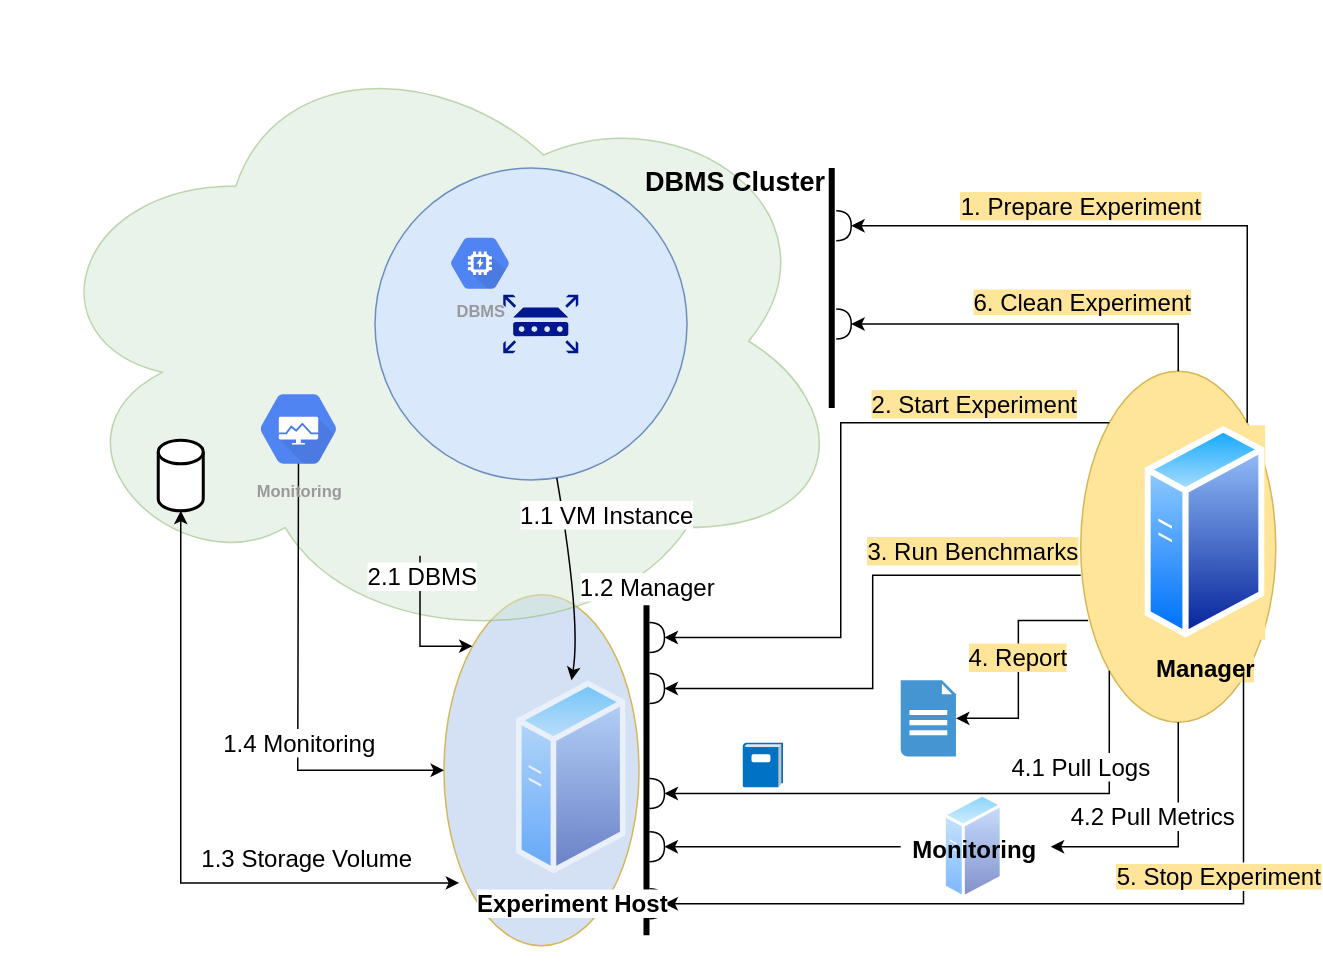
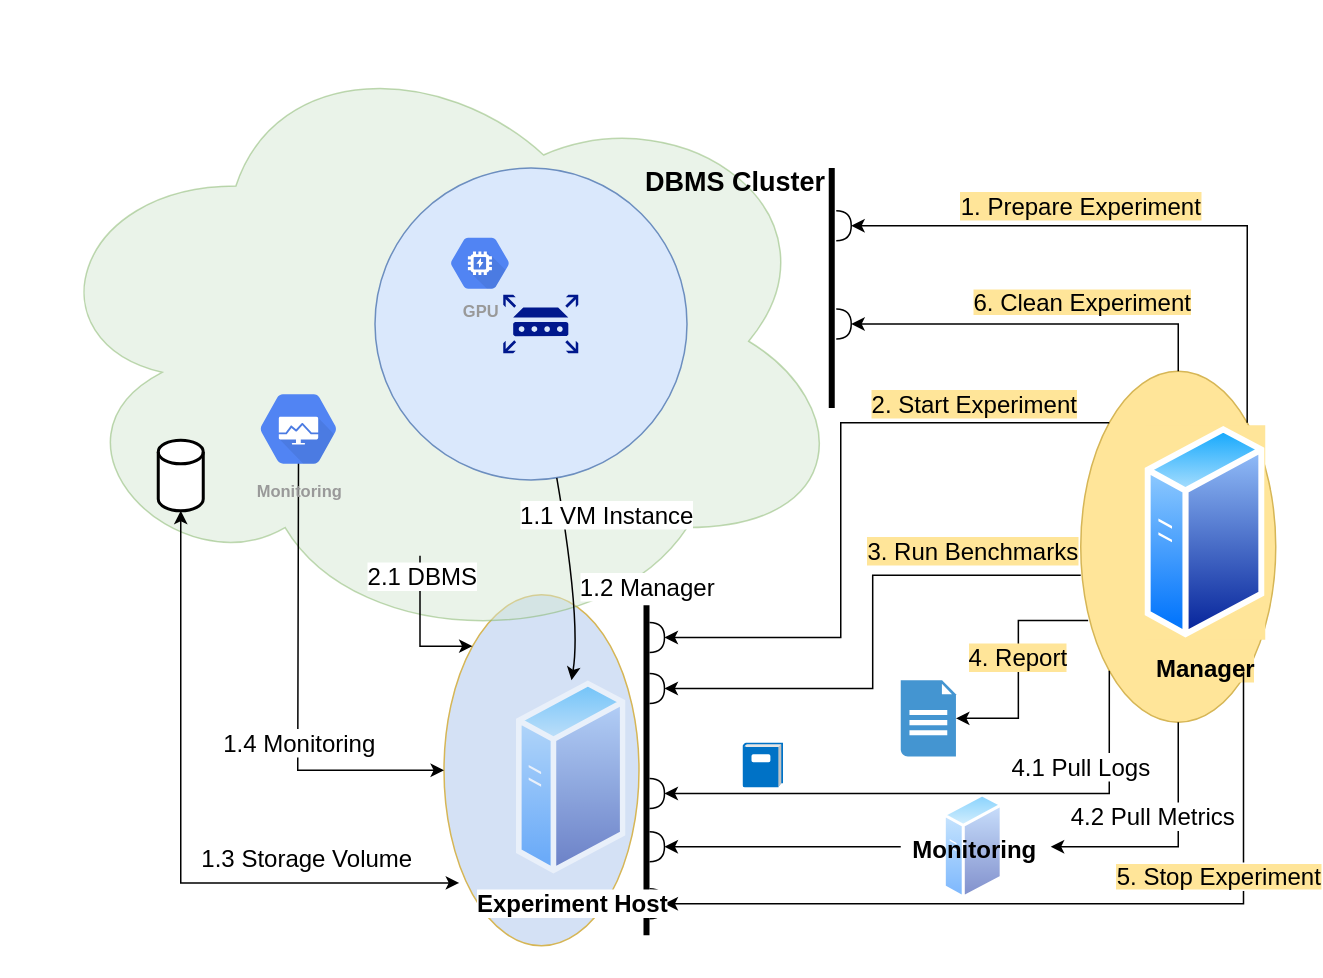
  <mxCell id="0" />
  <mxCell id="1" parent="0" />
  <mxCell id="2" value="&lt;font style=&quot;font-size: 16px&quot;&gt;&lt;b&gt;Monitoring&lt;/b&gt;&lt;/font&gt;" style="aspect=fixed;perimeter=ellipsePerimeter;html=1;align=center;shadow=0;dashed=0;spacingTop=3;image;image=img/lib/active_directory/generic_server.svg;labelPosition=center;verticalLabelPosition=middle;verticalAlign=middle;labelBackgroundColor=none;opacity=50;" parent="1" vertex="1"><mxGeometry x="628.5" y="528.5" width="40" height="71" as="geometry" /></mxCell>
  <mxCell id="3" value="" style="ellipse;whiteSpace=wrap;html=1;labelBackgroundColor=#D4E1F5;fontSize=16;fillColor=#D4E1F5;strokeColor=#d6b656;" parent="1" vertex="1"><mxGeometry x="295.5" y="396" width="130" height="234" as="geometry" /></mxCell>
  <mxCell id="4" value="" style="ellipse;whiteSpace=wrap;html=1;labelBackgroundColor=#FFE599;fontSize=16;fillColor=#FFE599;strokeColor=#d6b656;" parent="1" vertex="1"><mxGeometry x="720" y="247" width="130" height="234" as="geometry" /></mxCell>
  <mxCell id="5" value="" style="ellipse;shape=cloud;whiteSpace=wrap;html=1;opacity=50;fillColor=#d5e8d4;strokeColor=#82b366;" parent="1" vertex="1"><mxGeometry x="20" y="20" width="547" height="414" as="geometry" /></mxCell>
  <mxCell id="6" value="" style="ellipse;whiteSpace=wrap;html=1;aspect=fixed;fontSize=16;fillColor=#dae8fc;strokeColor=#6c8ebf;" parent="1" vertex="1"><mxGeometry x="249.5" y="111.5" width="208" height="208" as="geometry" /></mxCell>
  <mxCell id="7" value="" style="edgeStyle=orthogonalEdgeStyle;rounded=0;orthogonalLoop=1;jettySize=auto;html=1;strokeColor=#000000;startArrow=none;startFill=0;verticalAlign=bottom;entryX=1;entryY=0.5;entryDx=0;entryDy=0;entryPerimeter=0;exitX=1;exitY=0;exitDx=0;exitDy=0;" parent="1" source="4" target="50" edge="1"><mxGeometry relative="1" as="geometry"><mxPoint x="769" y="253" as="sourcePoint" /><Array as="points"><mxPoint x="831" y="150" /></Array><mxPoint x="580" y="153" as="targetPoint" /></mxGeometry></mxCell>
  <mxCell id="8" value="1. Prepare Experiment" style="text;html=1;resizable=0;points=[];align=center;verticalAlign=top;labelBackgroundColor=#FFE599;fontSize=16;" parent="7" vertex="1" connectable="0"><mxGeometry x="0.64" y="2" relative="1" as="geometry"><mxPoint x="81.5" y="-31" as="offset" /></mxGeometry></mxCell>
  <mxCell id="9" value="" style="edgeStyle=orthogonalEdgeStyle;rounded=0;orthogonalLoop=1;jettySize=auto;html=1;startArrow=none;startFill=0;strokeColor=#000000;fontSize=16;entryX=1;entryY=0.5;entryDx=0;entryDy=0;entryPerimeter=0;exitX=0;exitY=0.581;exitDx=0;exitDy=0;exitPerimeter=0;" parent="1" source="4" target="27" edge="1"><mxGeometry relative="1" as="geometry"><mxPoint x="530" y="484.5" as="targetPoint" /></mxGeometry></mxCell>
  <mxCell id="10" value="3. Run Benchmarks" style="text;html=1;resizable=0;points=[];align=center;verticalAlign=top;labelBackgroundColor=#FFE599;fontSize=16;" parent="9" vertex="1" connectable="0"><mxGeometry x="-0.511" y="2" relative="1" as="geometry"><mxPoint x="13" y="-33.5" as="offset" /></mxGeometry></mxCell>
  <mxCell id="11" value="" style="edgeStyle=orthogonalEdgeStyle;rounded=0;orthogonalLoop=1;jettySize=auto;html=1;startArrow=none;startFill=0;strokeColor=#000000;fontSize=16;exitX=0.5;exitY=1;exitDx=0;exitDy=0;" parent="1" source="4" edge="1"><mxGeometry relative="1" as="geometry"><mxPoint x="700" y="564" as="targetPoint" /><Array as="points"><mxPoint x="785" y="564" /></Array></mxGeometry></mxCell>
  <mxCell id="12" value="4.2 Pull Metrics" style="text;html=1;resizable=0;points=[];align=center;verticalAlign=middle;labelBackgroundColor=#ffffff;fontSize=16;" parent="11" vertex="1" connectable="0"><mxGeometry x="0.227" relative="1" as="geometry"><mxPoint x="2.5" y="-21" as="offset" /></mxGeometry></mxCell>
  <mxCell id="13" value="&lt;b&gt;&lt;font style=&quot;font-size: 16px&quot;&gt;Manager&lt;/font&gt;&lt;/b&gt;" style="aspect=fixed;perimeter=ellipsePerimeter;html=1;align=center;shadow=0;dashed=0;spacingTop=3;image;image=img/lib/active_directory/generic_server.svg;labelBackgroundColor=#FFE599;imageBackground=#FFE599;" parent="1" vertex="1"><mxGeometry x="763" y="283" width="80" height="143" as="geometry" /></mxCell>
  <mxCell id="14" value="" style="edgeStyle=orthogonalEdgeStyle;rounded=0;orthogonalLoop=1;jettySize=auto;html=1;startArrow=none;startFill=0;strokeColor=#000000;fontSize=16;entryX=1;entryY=0.5;entryDx=0;entryDy=0;entryPerimeter=0;" parent="1" target="47" edge="1"><mxGeometry relative="1" as="geometry"><mxPoint x="550" y="179.5" as="targetPoint" /><mxPoint x="600" y="564" as="sourcePoint" /><Array as="points"><mxPoint x="550" y="564" /><mxPoint x="550" y="564" /></Array></mxGeometry></mxCell>
  <mxCell id="15" value="4. Report" style="edgeStyle=orthogonalEdgeStyle;rounded=0;orthogonalLoop=1;jettySize=auto;html=1;startArrow=none;startFill=0;strokeColor=#000000;fontSize=16;exitX=0.038;exitY=0.71;exitDx=0;exitDy=0;labelBackgroundColor=#FFE599;exitPerimeter=0;" parent="1" source="4" target="34" edge="1"><mxGeometry x="-0.073" relative="1" as="geometry"><mxPoint x="750" y="432.5" as="targetPoint" /><mxPoint x="806" y="401.5" as="sourcePoint" /><mxPoint as="offset" /></mxGeometry></mxCell>
  <mxCell id="16" value="" style="shape=image;html=1;verticalAlign=top;verticalLabelPosition=bottom;labelBackgroundColor=#ffffff;imageAspect=0;aspect=fixed;image=https://cdn1.iconfinder.com/data/icons/technology-and-hardware-2/200/vector_66_06-128.png" parent="1" vertex="1"><mxGeometry x="300" y="233" width="37" height="37" as="geometry" /></mxCell>
  <mxCell id="17" value="" style="shape=image;html=1;verticalAlign=top;verticalLabelPosition=bottom;labelBackgroundColor=#ffffff;imageAspect=0;aspect=fixed;image=https://cdn0.iconfinder.com/data/icons/30-hardware-line-icons/64/HDD-128.png" parent="1" vertex="1"><mxGeometry x="385.5" y="231" width="52" height="52" as="geometry" /></mxCell>
  <mxCell id="18" value="" style="shape=image;html=1;verticalAlign=top;verticalLabelPosition=bottom;labelBackgroundColor=#ffffff;imageAspect=0;aspect=fixed;image=https://cdn2.iconfinder.com/data/icons/metro-uinvert-dock/128/RAM.png" parent="1" vertex="1"><mxGeometry x="389.5" y="154.5" width="41" height="41" as="geometry" /></mxCell>
- <mxCell id="19" value="DBMS" style="html=1;fillColor=#5184F3;strokeColor=none;verticalAlign=top;labelPosition=center;verticalLabelPosition=bottom;align=center;spacingTop=-6;fontSize=11;fontStyle=1;fontColor=#999999;shape=mxgraph.gcp2.hexIcon;prIcon=gpu" parent="1" vertex="1"><mxGeometry x="290" y="150" width="59" height="50" as="geometry" /></mxCell>
+ <mxCell id="19" value="GPU" style="html=1;fillColor=#5184F3;strokeColor=none;verticalAlign=top;labelPosition=center;verticalLabelPosition=bottom;align=center;spacingTop=-6;fontSize=11;fontStyle=1;fontColor=#999999;shape=mxgraph.gcp2.hexIcon;prIcon=gpu" parent="1" vertex="1"><mxGeometry x="290" y="150" width="59" height="50" as="geometry" /></mxCell>
  <mxCell id="20" value="" style="strokeWidth=2;html=1;shape=mxgraph.flowchart.database;whiteSpace=wrap;" parent="1" vertex="1"><mxGeometry x="105" y="293" width="30" height="47" as="geometry" /></mxCell>
  <mxCell id="21" value="" style="edgeStyle=orthogonalEdgeStyle;rounded=0;orthogonalLoop=1;jettySize=auto;html=1;entryX=0.5;entryY=1;entryDx=0;entryDy=0;entryPerimeter=0;strokeColor=#000000;startArrow=classic;startFill=1;verticalAlign=bottom;exitX=0.078;exitY=0.821;exitDx=0;exitDy=0;exitPerimeter=0;" parent="1" source="3" target="20" edge="1"><mxGeometry relative="1" as="geometry"><mxPoint x="593" y="202" as="sourcePoint" /><mxPoint x="381" y="195" as="targetPoint" /></mxGeometry></mxCell>
  <mxCell id="22" value="1.3 Storage Volume" style="text;html=1;resizable=0;points=[];align=center;verticalAlign=top;labelBackgroundColor=#ffffff;fontSize=16;" parent="21" vertex="1" connectable="0"><mxGeometry x="0.64" y="2" relative="1" as="geometry"><mxPoint x="85.5" y="138" as="offset" /></mxGeometry></mxCell>
  <mxCell id="23" value="" style="edgeStyle=orthogonalEdgeStyle;rounded=0;orthogonalLoop=1;jettySize=auto;html=1;startArrow=none;startFill=0;strokeColor=#000000;fontSize=16;exitX=0.5;exitY=1;exitDx=0;exitDy=0;entryX=0;entryY=0;entryDx=0;entryDy=0;" parent="1" source="25" target="3" edge="1"><mxGeometry relative="1" as="geometry"><mxPoint x="250" y="463" as="targetPoint" /><Array as="points"><mxPoint x="280" y="430" /></Array></mxGeometry></mxCell>
  <mxCell id="24" value="2.1 DBMS" style="text;html=1;resizable=0;points=[];align=center;verticalAlign=middle;labelBackgroundColor=#ffffff;fontSize=16;" parent="23" vertex="1" connectable="0"><mxGeometry x="-0.013" y="-41" relative="1" as="geometry"><mxPoint x="41.5" y="-34" as="offset" /></mxGeometry></mxCell>
  <mxCell id="25" value="" style="shape=image;html=1;verticalAlign=top;verticalLabelPosition=bottom;labelBackgroundColor=#ffffff;imageAspect=0;aspect=fixed;image=https://cdn4.iconfinder.com/data/icons/logos-and-brands/512/97_Docker_logo_logos-128.png;fontSize=16;" parent="1" vertex="1"><mxGeometry x="249.5" y="310" width="60" height="60" as="geometry" /></mxCell>
  <mxCell id="26" value="" style="shape=requiredInterface;html=1;verticalLabelPosition=bottom;fontSize=16;" parent="1" vertex="1"><mxGeometry x="432.5" y="592" width="10" height="20" as="geometry" /></mxCell>
  <mxCell id="27" value="" style="shape=requiredInterface;html=1;verticalLabelPosition=bottom;fontSize=16;" parent="1" vertex="1"><mxGeometry x="432.5" y="448.5" width="10" height="20" as="geometry" /></mxCell>
  <mxCell id="28" value="" style="shape=image;html=1;verticalAlign=top;verticalLabelPosition=bottom;labelBackgroundColor=#ffffff;imageAspect=0;aspect=fixed;image=https://cdn0.iconfinder.com/data/icons/octicons/1024/eye-128.png;fontSize=16;" parent="1" vertex="1"><mxGeometry x="493.5" y="536" width="30" height="30" as="geometry" /></mxCell>
  <mxCell id="29" value="" style="shape=image;html=1;verticalAlign=top;verticalLabelPosition=bottom;labelBackgroundColor=#ffffff;imageAspect=0;aspect=fixed;image=https://cdn0.iconfinder.com/data/icons/small-n-flat/24/678100-tachometer-128.png;fontSize=16;" parent="1" vertex="1"><mxGeometry x="489.5" y="424.5" width="38" height="38" as="geometry" /></mxCell>
  <mxCell id="30" value="" style="pointerEvents=1;shadow=0;dashed=0;html=1;strokeColor=none;labelPosition=center;verticalLabelPosition=bottom;verticalAlign=top;align=center;shape=mxgraph.mscae.enterprise.router;fillColor=#00188D;fontSize=16;" parent="1" vertex="1"><mxGeometry x="335" y="196" width="50" height="39" as="geometry" /></mxCell>
  <mxCell id="31" value="1.2 Manager" style="line;strokeWidth=4;direction=south;html=1;perimeter=backbonePerimeter;points=[];outlineConnect=0;fontSize=16;verticalAlign=bottom;labelPosition=center;verticalLabelPosition=top;align=center;" parent="1" vertex="1"><mxGeometry x="425.5" y="403" width="10" height="220" as="geometry" /></mxCell>
  <mxCell id="32" value="" style="line;strokeWidth=4;direction=south;html=1;perimeter=backbonePerimeter;points=[];outlineConnect=0;fontSize=16;verticalAlign=top;labelPosition=right;verticalLabelPosition=bottom;align=left;" parent="1" vertex="1"><mxGeometry x="549" y="111.5" width="10" height="160" as="geometry" /></mxCell>
  <mxCell id="33" value="1.1 VM Instance" style="curved=1;endArrow=classic;html=1;strokeColor=#000000;fontSize=16;entryX=0.5;entryY=0;entryDx=0;entryDy=0;startArrow=none;startFill=0;" parent="1" source="6" target="48" edge="1"><mxGeometry x="-0.556" y="29" width="50" height="50" relative="1" as="geometry"><mxPoint x="250" y="393" as="sourcePoint" /><mxPoint x="300" y="343" as="targetPoint" /><Array as="points"><mxPoint x="387" y="413" /></Array><mxPoint as="offset" /></mxGeometry></mxCell>
  <mxCell id="34" value="" style="shadow=0;dashed=0;html=1;strokeColor=none;fillColor=#4495D1;labelPosition=center;verticalLabelPosition=bottom;verticalAlign=top;align=center;outlineConnect=0;shape=mxgraph.veeam.2d.report;fontSize=16;" parent="1" vertex="1"><mxGeometry x="600" y="453" width="36.8" height="50.8" as="geometry" /></mxCell>
  <mxCell id="35" value="" style="edgeStyle=orthogonalEdgeStyle;rounded=0;orthogonalLoop=1;jettySize=auto;html=1;startArrow=none;startFill=0;strokeColor=#000000;fontSize=16;exitX=0.5;exitY=0.84;exitDx=0;exitDy=0;exitPerimeter=0;entryX=0;entryY=0.5;entryDx=0;entryDy=0;" parent="1" source="37" target="3" edge="1"><mxGeometry relative="1" as="geometry"><mxPoint x="300" y="518" as="targetPoint" /><Array as="points"><mxPoint x="198" y="304" /><mxPoint x="198" y="513" /></Array></mxGeometry></mxCell>
  <mxCell id="36" value="1.4 Monitoring" style="text;html=1;resizable=0;points=[];align=center;verticalAlign=middle;labelBackgroundColor=#ffffff;fontSize=16;" parent="35" vertex="1" connectable="0"><mxGeometry x="-0.326" y="1" relative="1" as="geometry"><mxPoint x="-0.5" y="90.5" as="offset" /></mxGeometry></mxCell>
  <mxCell id="37" value="Monitoring" style="html=1;fillColor=#5184F3;strokeColor=none;verticalAlign=top;labelPosition=center;verticalLabelPosition=bottom;align=center;spacingTop=-6;fontSize=11;fontStyle=1;fontColor=#999999;shape=mxgraph.gcp2.hexIcon;prIcon=cloud_deployment_manager" parent="1" vertex="1"><mxGeometry x="160" y="251.5" width="77" height="68" as="geometry" /></mxCell>
  <mxCell id="38" value="" style="shape=image;html=1;verticalAlign=top;verticalLabelPosition=bottom;labelBackgroundColor=#ffffff;imageAspect=0;aspect=fixed;image=https://cdn4.iconfinder.com/data/icons/office-time/512/19-128.png;fillColor=#FFE599;fontSize=16;" parent="1" vertex="1"><mxGeometry x="589.5" y="123" width="27" height="27" as="geometry" /></mxCell>
  <mxCell id="39" value="" style="shape=image;html=1;verticalAlign=top;verticalLabelPosition=bottom;labelBackgroundColor=#ffffff;imageAspect=0;aspect=fixed;image=https://cdn2.iconfinder.com/data/icons/doing-housework-part-1/64/house-10-128.png;fillColor=#FFE599;fontSize=16;" parent="1" vertex="1"><mxGeometry x="490" y="566" width="37" height="37" as="geometry" /></mxCell>
  <mxCell id="40" value="" style="edgeStyle=orthogonalEdgeStyle;rounded=0;orthogonalLoop=1;jettySize=auto;html=1;labelBackgroundColor=#FFE599;startArrow=none;startFill=0;strokeColor=#000000;fontSize=16;exitX=0.5;exitY=0;exitDx=0;exitDy=0;entryX=1;entryY=0.5;entryDx=0;entryDy=0;entryPerimeter=0;" parent="1" source="4" target="51" edge="1"><mxGeometry relative="1" as="geometry"><mxPoint x="520" y="506" as="targetPoint" /><Array as="points"><mxPoint x="785" y="216" /></Array></mxGeometry></mxCell>
  <mxCell id="41" value="&lt;span style=&quot;background-color: rgb(255 , 229 , 153)&quot;&gt;6. Clean Experiment&lt;/span&gt;" style="text;html=1;resizable=0;points=[];align=center;verticalAlign=middle;labelBackgroundColor=#ffffff;fontSize=16;" parent="40" vertex="1" connectable="0"><mxGeometry x="-0.446" relative="1" as="geometry"><mxPoint x="-27.5" y="-15.5" as="offset" /></mxGeometry></mxCell>
  <mxCell id="42" value="" style="edgeStyle=orthogonalEdgeStyle;rounded=0;orthogonalLoop=1;jettySize=auto;html=1;exitX=0;exitY=1;exitDx=0;exitDy=0;entryX=1;entryY=0.5;entryDx=0;entryDy=0;entryPerimeter=0;" parent="1" source="4" target="46" edge="1"><mxGeometry relative="1" as="geometry"><mxPoint x="520" y="506" as="targetPoint" /><Array as="points"><mxPoint x="739" y="528" /></Array></mxGeometry></mxCell>
  <mxCell id="43" value="4.1 Pull Logs" style="text;html=1;resizable=0;points=[];align=center;verticalAlign=middle;labelBackgroundColor=#ffffff;fontSize=16;" parent="42" vertex="1" connectable="0"><mxGeometry x="-0.097" y="-3" relative="1" as="geometry"><mxPoint x="70" y="-15.5" as="offset" /></mxGeometry></mxCell>
  <mxCell id="44" value="" style="edgeStyle=orthogonalEdgeStyle;rounded=0;orthogonalLoop=1;jettySize=auto;html=1;exitX=1;exitY=1;exitDx=0;exitDy=0;entryX=1;entryY=0.5;entryDx=0;entryDy=0;entryPerimeter=0;" parent="1" target="26" edge="1"><mxGeometry relative="1" as="geometry"><mxPoint x="828.5" y="447.214" as="sourcePoint" /><mxPoint x="450" y="603" as="targetPoint" /><Array as="points"><mxPoint x="828" y="602" /></Array></mxGeometry></mxCell>
  <mxCell id="45" value="&lt;font style=&quot;font-size: 16px ; background-color: rgb(255 , 229 , 153)&quot;&gt;5. Stop Experiment&lt;/font&gt;" style="text;html=1;resizable=0;points=[];align=center;verticalAlign=middle;labelBackgroundColor=#ffffff;" parent="44" vertex="1" connectable="0"><mxGeometry x="0.062" y="-3" relative="1" as="geometry"><mxPoint x="115" y="-15.5" as="offset" /></mxGeometry></mxCell>
  <mxCell id="46" value="" style="shape=requiredInterface;html=1;verticalLabelPosition=bottom;fontSize=16;" parent="1" vertex="1"><mxGeometry x="432.5" y="518.5" width="10" height="20" as="geometry" /></mxCell>
  <mxCell id="47" value="" style="shape=requiredInterface;html=1;verticalLabelPosition=bottom;fontSize=16;" parent="1" vertex="1"><mxGeometry x="432.5" y="554" width="10" height="20" as="geometry" /></mxCell>
  <mxCell id="48" value="&lt;b style=&quot;font-size: 16px&quot;&gt;Experiment Host&lt;/b&gt;" style="aspect=fixed;perimeter=ellipsePerimeter;html=1;align=center;shadow=0;dashed=0;spacingTop=3;image;image=img/lib/active_directory/generic_server.svg;opacity=50;fontSize=16;verticalAlign=top;" parent="1" vertex="1"><mxGeometry x="344" y="453" width="73" height="130" as="geometry" /></mxCell>
  <mxCell id="49" value="DBMS Cluster" style="text;html=1;strokeColor=none;fillColor=none;align=center;verticalAlign=middle;whiteSpace=wrap;rounded=0;labelBackgroundColor=none;fontSize=18;fontStyle=1" parent="1" vertex="1"><mxGeometry x="410" y="111" width="160" height="20" as="geometry" /></mxCell>
  <mxCell id="50" value="" style="shape=requiredInterface;html=1;verticalLabelPosition=bottom;fontSize=16;" parent="1" vertex="1"><mxGeometry x="557" y="140" width="10" height="20" as="geometry" /></mxCell>
  <mxCell id="51" value="" style="shape=requiredInterface;html=1;verticalLabelPosition=bottom;fontSize=16;" parent="1" vertex="1"><mxGeometry x="557" y="205.5" width="10" height="20" as="geometry" /></mxCell>
  <mxCell id="52" value="" style="aspect=fixed;html=1;perimeter=none;align=center;shadow=0;dashed=0;image;fontSize=12;image=img/lib/mscae/Log.svg;" parent="1" vertex="1"><mxGeometry x="495" y="495" width="27" height="30" as="geometry" /></mxCell>
  <mxCell id="53" value="" style="shape=requiredInterface;html=1;verticalLabelPosition=bottom;fontSize=16;" parent="1" vertex="1"><mxGeometry x="432.5" y="414.5" width="10" height="20" as="geometry" /></mxCell>
  <mxCell id="54" value="" style="edgeStyle=orthogonalEdgeStyle;rounded=0;orthogonalLoop=1;jettySize=auto;html=1;startArrow=none;startFill=0;strokeColor=#000000;fontSize=16;entryX=1;entryY=0.5;entryDx=0;entryDy=0;entryPerimeter=0;exitX=0;exitY=0;exitDx=0;exitDy=0;" parent="1" source="4" target="53" edge="1"><mxGeometry relative="1" as="geometry"><mxPoint x="452.429" y="496.714" as="targetPoint" /><mxPoint x="730.143" y="392.714" as="sourcePoint" /><Array as="points"><mxPoint x="560" y="281" /><mxPoint x="560" y="424" /></Array></mxGeometry></mxCell>
  <mxCell id="55" value="2. Start Experiment" style="text;html=1;resizable=0;points=[];align=center;verticalAlign=top;labelBackgroundColor=#FFE599;fontSize=16;" parent="54" vertex="1" connectable="0"><mxGeometry x="-0.511" y="2" relative="1" as="geometry"><mxPoint x="17" y="-30" as="offset" /></mxGeometry></mxCell>
  <mxCell id="56" value="" style="shape=image;html=1;verticalAlign=top;verticalLabelPosition=bottom;labelBackgroundColor=#ffffff;imageAspect=0;aspect=fixed;image=https://cdn3.iconfinder.com/data/icons/linecons-free-vector-icons-pack/32/trash-128.png" parent="1" vertex="1"><mxGeometry x="589" y="186" width="28" height="28" as="geometry" /></mxCell>
  <mxCell id="57" value="" style="shape=image;html=1;verticalAlign=top;verticalLabelPosition=bottom;labelBackgroundColor=#ffffff;imageAspect=0;aspect=fixed;image=https://cdn2.iconfinder.com/data/icons/circle-icons-1/64/traffic-128.png" parent="1" vertex="1"><mxGeometry x="489.5" y="383" width="38" height="38" as="geometry" /></mxCell>
